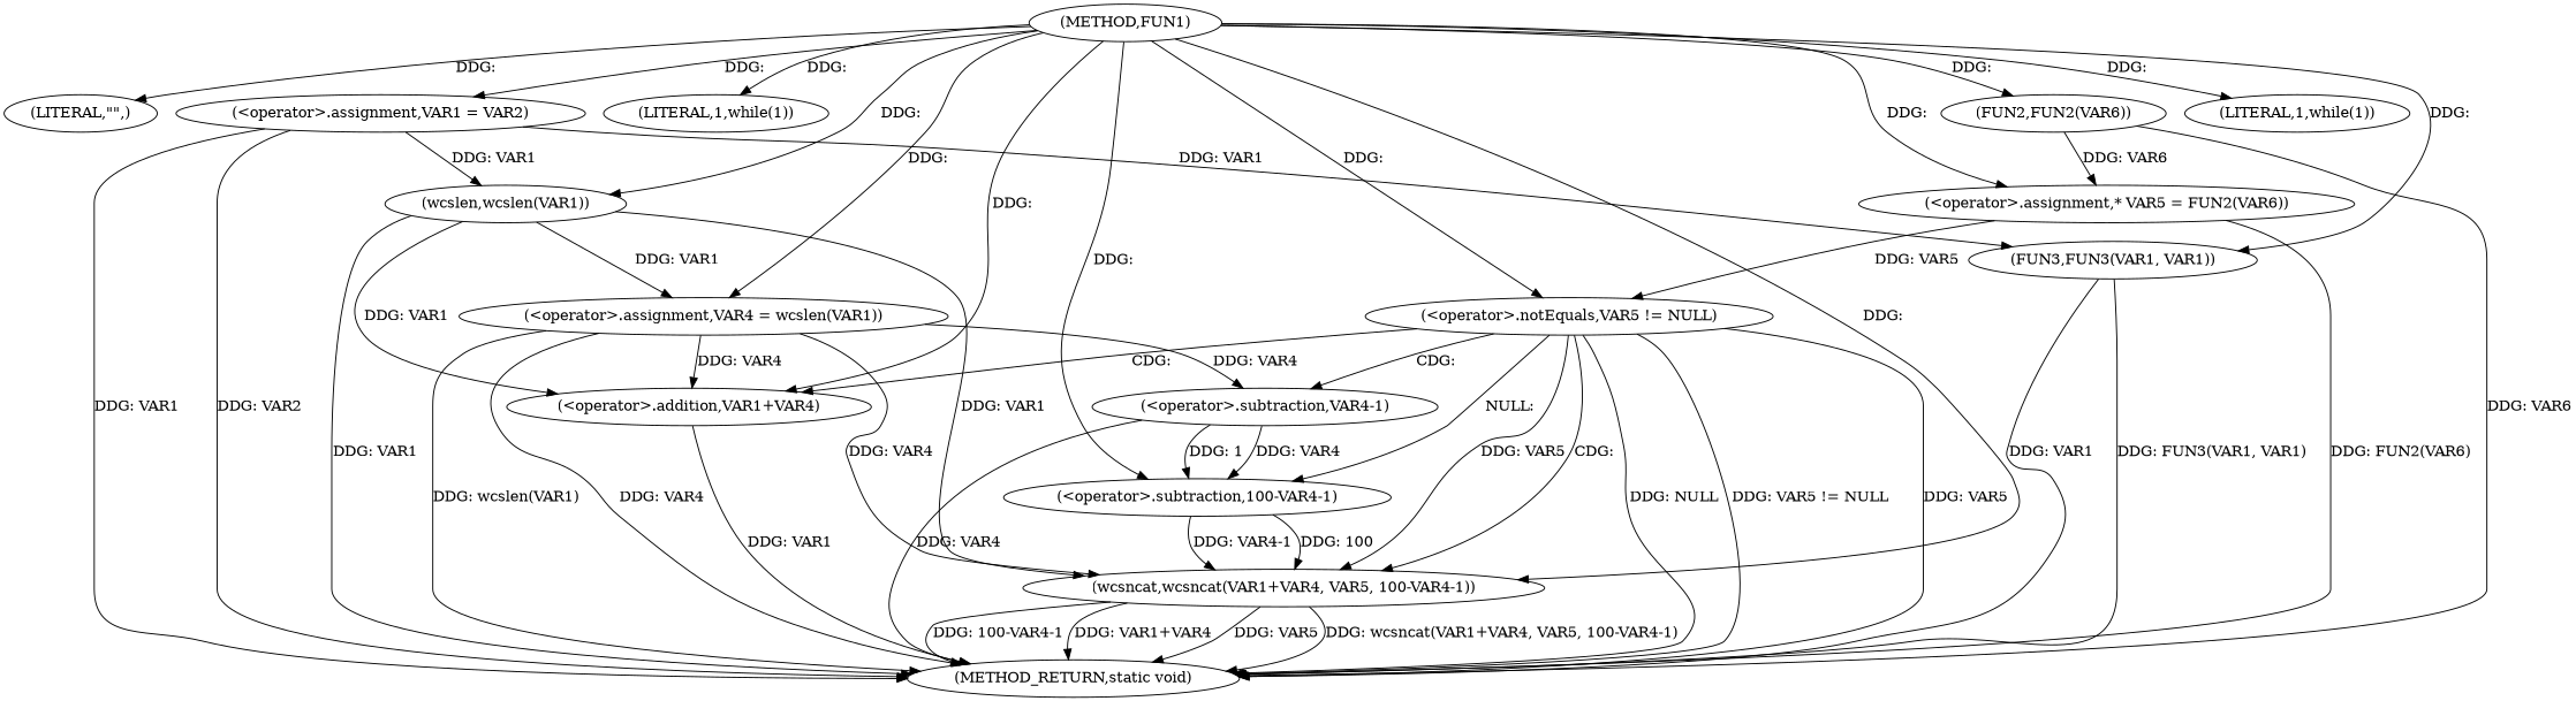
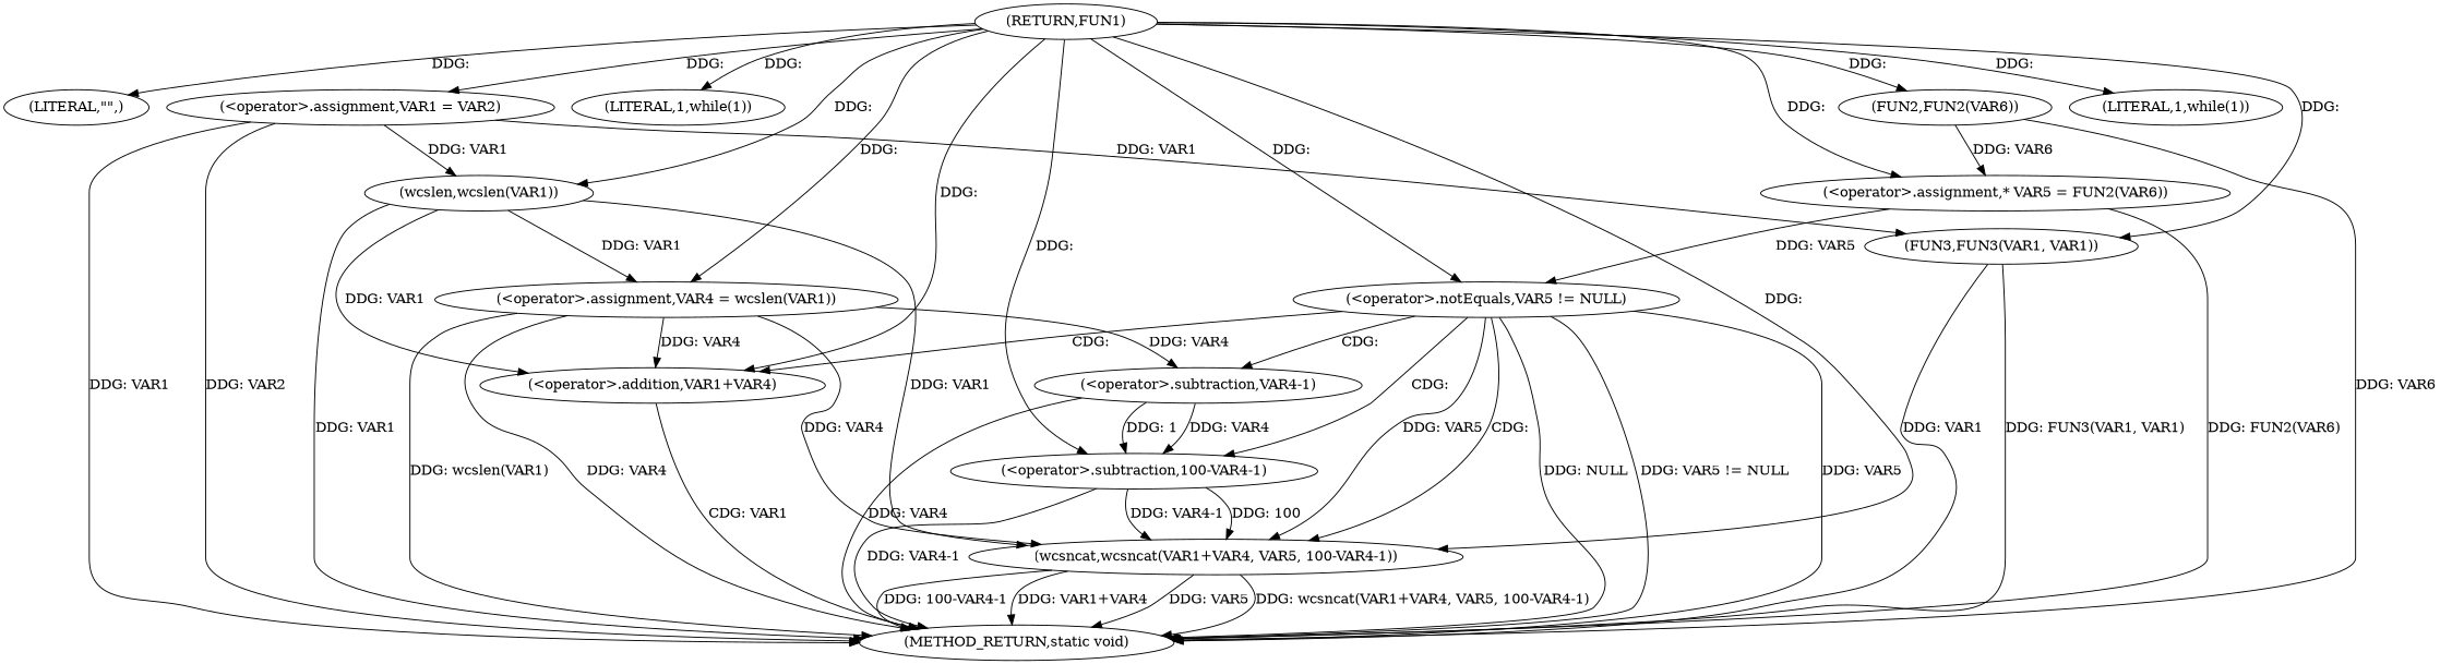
  digraph {
-   n1 [label="(METHOD,FUN1)"]
+   n1 [label="(RETURN,FUN1)"]
    n2 [label="(LITERAL,\"\",)"]
    n3 [label="(<operator>.assignment,VAR1 = VAR2)"]
    n4 [label="(LITERAL,1,while(1))"]
    n5 [label="(<operator>.assignment,VAR4 = wcslen(VAR1))"]
    n6 [label="(wcslen,wcslen(VAR1))"]
    n7 [label="(<operator>.assignment,* VAR5 = FUN2(VAR6))"]
    n8 [label="(FUN2,FUN2(VAR6))"]
    n9 [label="(<operator>.notEquals,VAR5 != NULL)"]
    n10 [label="(wcsncat,wcsncat(VAR1+VAR4, VAR5, 100-VAR4-1))"]
    n11 [label="(<operator>.addition,VAR1+VAR4)"]
    n12 [label="(<operator>.subtraction,100-VAR4-1)"]
    n13 [label="(LITERAL,1,while(1))"]
    n14 [label="(FUN3,FUN3(VAR1, VAR1))"]
    n15 [label="(METHOD_RETURN,static void)"]
    n16 [label="(<operator>.subtraction,VAR4-1)"]
    n1 -> n2 [label="DDG: "]
    n1 -> n3 [label="DDG: "]
    n1 -> n4 [label="DDG: "]
    n1 -> n5 [label="DDG: "]
    n1 -> n6 [label="DDG: "]
    n1 -> n7 [label="DDG: "]
    n1 -> n8 [label="DDG: "]
    n1 -> n9 [label="DDG: "]
    n1 -> n10 [label="DDG: "]
    n1 -> n11 [label="DDG: "]
    n1 -> n12 [label="DDG: "]
    n1 -> n13 [label="DDG: "]
    n1 -> n14 [label="DDG: "]
    n3 -> n6 [label="DDG: VAR1"]
    n3 -> n14 [label="DDG: VAR1"]
    n3 -> n15 [label="DDG: VAR1"]
    n3 -> n15 [label="DDG: VAR2"]
    n5 -> n10 [label="DDG: VAR4"]
    n5 -> n11 [label="DDG: VAR4"]
    n5 -> n15 [label="DDG: wcslen(VAR1)"]
    n5 -> n15 [label="DDG: VAR4"]
    n5 -> n16 [label="DDG: VAR4"]
    n6 -> n5 [label="DDG: VAR1"]
    n6 -> n10 [label="DDG: VAR1"]
    n6 -> n11 [label="DDG: VAR1"]
    n6 -> n15 [label="DDG: VAR1"]
    n7 -> n9 [label="DDG: VAR5"]
    n7 -> n15 [label="DDG: FUN2(VAR6)"]
    n8 -> n7 [label="DDG: VAR6"]
    n8 -> n15 [label="DDG: VAR6"]
    n9 -> n10 [label="DDG: VAR5"]
    n9 -> n10 [label="CDG: "]
    n9 -> n11 [label="CDG: "]
-   n9 -> n12 [label="NULL: "]
+   n9 -> n12 [label="CDG: "]
    n9 -> n15 [label="DDG: VAR5 != NULL"]
    n9 -> n15 [label="DDG: VAR5"]
    n9 -> n15 [label="DDG: NULL"]
    n9 -> n16 [label="CDG: "]
    n10 -> n15 [label="DDG: VAR1+VAR4"]
    n10 -> n15 [label="DDG: VAR5"]
    n10 -> n15 [label="DDG: wcsncat(VAR1+VAR4, VAR5, 100-VAR4-1)"]
    n10 -> n15 [label="DDG: 100-VAR4-1"]
-   n11 -> n15 [label="DDG: VAR1"]
+   n11 -> n15 [label="CDG: VAR1"]
    n12 -> n10 [label="DDG: 100"]
    n12 -> n10 [label="DDG: VAR4-1"]
+   n12 -> n15 [label="DDG: VAR4-1"]
    n14 -> n15 [label="DDG: VAR1"]
    n14 -> n15 [label="DDG: FUN3(VAR1, VAR1)"]
    n16 -> n12 [label="DDG: VAR4"]
    n16 -> n12 [label="DDG: 1"]
    n16 -> n15 [label="DDG: VAR4"]
  }
